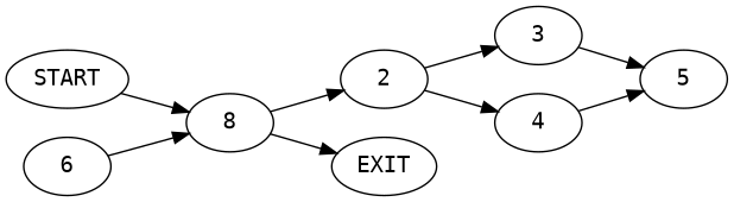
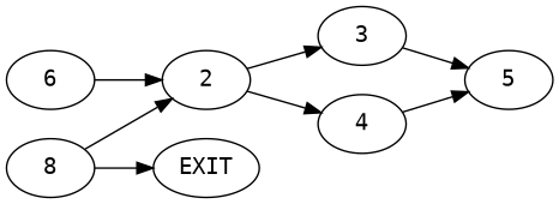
  digraph {
    fontname="DejaVu Sans Mono"
    rankdir=LR
    node [fontname="DejaVu Sans Mono"]
    edge [fontname="DejaVu Sans Mono"]
-   n1 [label=START]
    n2 [label=8]
    2
    n4 [label=EXIT]
    3
    4
    5
    6
-   n1 -> n2
    n2 -> 2
    n2 -> n4
    2 -> 3
    2 -> 4
    3 -> 5
    4 -> 5
-   6 -> n2
+   6 -> 2
  }
